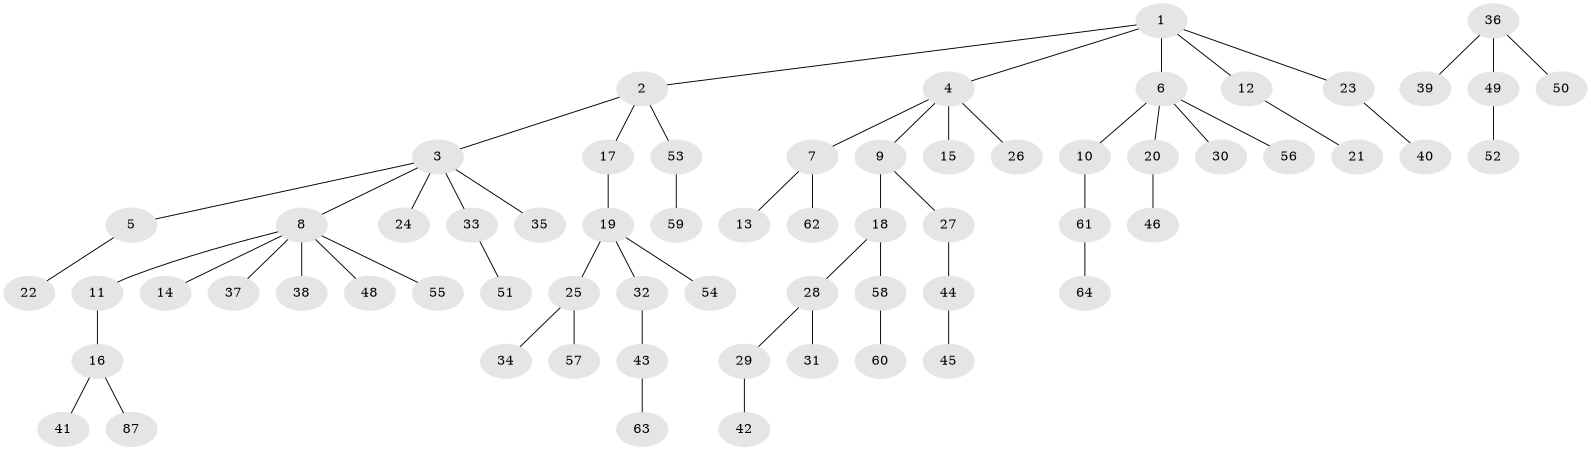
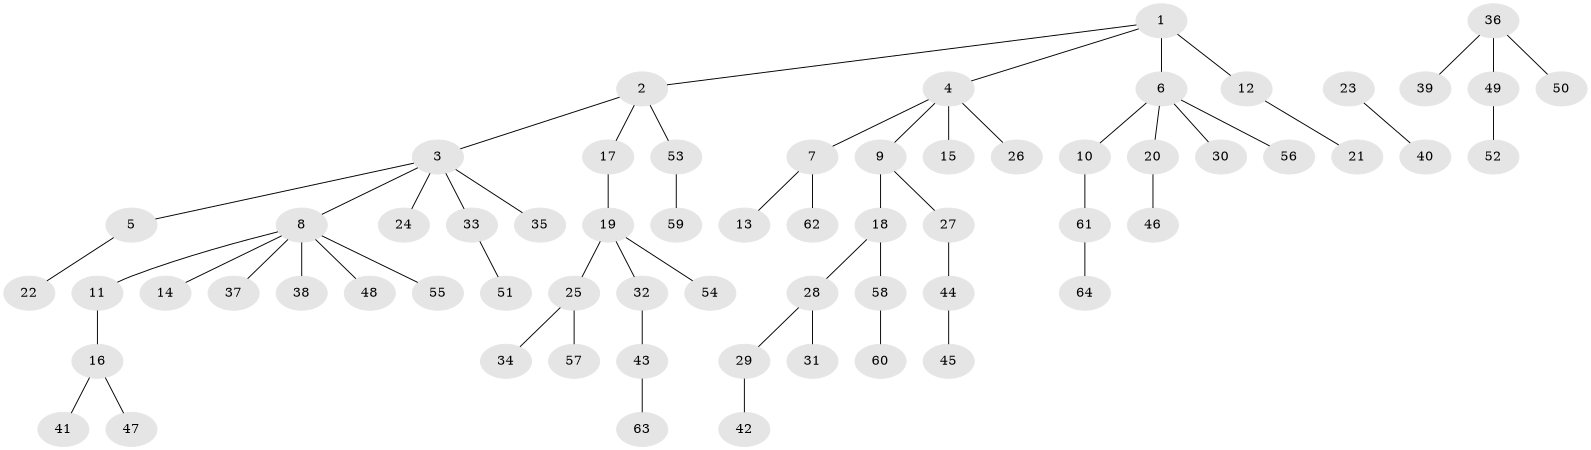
  graph {
    node [color=gray90 style=filled]
    1
    2
    4
    6
    12
    23
    3
    17
    53
    7
    9
    15
    26
    10
    20
    30
    56
    21
    40
    5
    8
    24
    33
    35
    19
    59
    22
    11
    14
    37
    38
    48
    55
    51
    13
    62
    18
    27
    61
    46
    16
    28
    58
    44
    64
    41
-   47 [label=87]
+   47
    25
    32
    54
    29
    31
    60
    34
    57
    43
    45
    42
    36
    39
    49
    50
    63
    52
    1 -- 2
    1 -- 4
    1 -- 6
    1 -- 12
-   1 -- 23
    2 -- 3
    2 -- 17
    2 -- 53
    4 -- 7
    4 -- 9
    4 -- 15
    4 -- 26
    6 -- 10
    6 -- 20
    6 -- 30
    6 -- 56
    12 -- 21
    23 -- 40
    3 -- 5
    3 -- 8
    3 -- 24
    3 -- 33
    3 -- 35
    17 -- 19
    53 -- 59
    7 -- 13
    7 -- 62
    9 -- 18
    9 -- 27
    10 -- 61
    20 -- 46
    5 -- 22
    8 -- 11
    8 -- 14
    8 -- 37
    8 -- 38
    8 -- 48
    8 -- 55
    33 -- 51
    19 -- 25
    19 -- 32
    19 -- 54
    11 -- 16
    18 -- 28
    18 -- 58
    27 -- 44
    61 -- 64
    16 -- 41
    16 -- 47
    28 -- 29
    28 -- 31
    58 -- 60
    44 -- 45
    25 -- 34
    25 -- 57
    32 -- 43
    29 -- 42
    43 -- 63
    36 -- 39
    36 -- 49
    36 -- 50
    49 -- 52
  }
